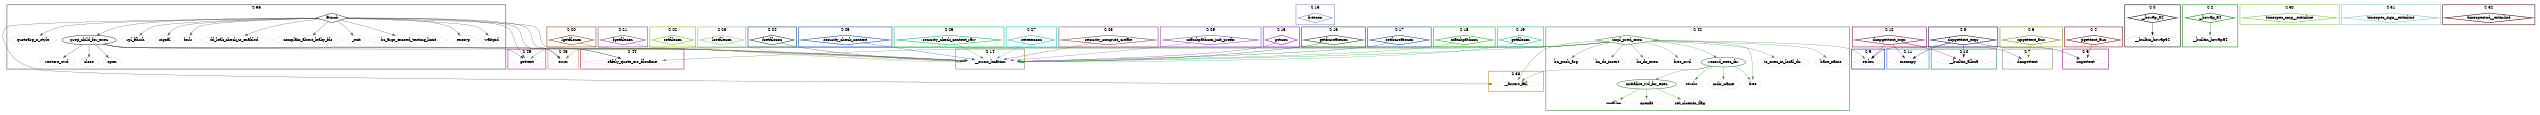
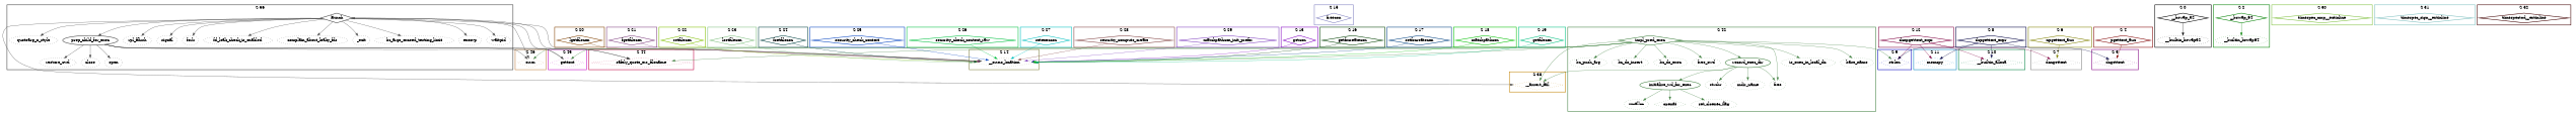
  digraph {
    node [color="#404040" shape=diamond style=dotted]
    edge [color="#404040"]
    n1 [color="#C08000" label=__assert_fail]
    n2 [color="#8080C0" label=freecon style=bold]
    n3 [color="#804000" label=lgetfilecon style=bold]
    n4 [label=prep_child_for_exec style=bold shape=""]
    n5 [label=close shape=""]
    n6 [label=open shape=""]
    n7 [label=restore_cwd shape=""]
    n8 [label=launch style=bold]
    n9 [label=rpl_fflush shape=""]
    n10 [label=signal shape=""]
    n11 [label=fork shape=""]
    n12 [label=fd_leak_check_is_enabled shape=""]
    n13 [label=complain_about_leaky_fds shape=""]
    n14 [label=_exit shape=""]
    n15 [label=bc_args_exceed_testing_limit shape=""]
    n16 [label=execvp shape=""]
    n17 [label=waitpid shape=""]
    n18 [label=quotearg_n_style shape=""]
    n19 [color="#804080" label=fgetfilecon style=bold]
    n20 [color="#80C000" label=setfilecon style=bold]
    n21 [color="#80C080" label=lsetfilecon style=bold]
    n22 [color="#004040" label=fsetfilecon style=bold]
    n23 [color="#0040C0" label=security_check_context style=bold]
    n24 [color="#00C040" label=security_check_context_raw style=bold]
    n25 [color="#00C0C0" label=setexeccon style=bold]
    n26 [color="#804040" label=security_compute_create style=bold]
    n27 [color="#408040" label=initialise_wd_for_exec style=bold shape=""]
    n28 [color="#408040" label=xmalloc shape=""]
    n29 [color="#408040" label=openat]
    n30 [color="#408040" label=set_cloexec_flag shape=""]
    n31 [color="#408040" label=record_exec_dir style=bold shape=""]
    n32 [color="#408040" label=strchr shape=""]
    n33 [color="#408040" label=mdir_name shape=""]
    n34 [color="#408040" label=free shape=""]
    n35 [color="#408040" label=impl_pred_exec style=bold]
    n36 [color="#408040" label=is_exec_in_local_dir shape=""]
    n37 [color="#408040" label=base_name shape=""]
    n38 [color="#408040" label=bc_push_arg shape=""]
    n39 [color="#408040" label=bc_do_insert shape=""]
    n40 [color="#408040" label=bc_do_exec shape=""]
    n41 [color="#408040" label=free_cwd shape=""]
    n42 [color="#8040C0" label=matchpathcon_init_prefix style=bold]
    n43 [color="#C00040" label=safely_quote_err_filename]
    n44 [color="#000000" label=__bswap_32 style=bold]
    n45 [color="#000000" label=__builtin_bswap32 shape=""]
    n46 [color="#C000C0" label=gettext]
    n47 [color="#008040" label=__builtin_alloca]
    n48 [color="#C08040" label=error]
    n49 [color="#008000" label=__bswap_64 style=bold]
    n50 [color="#008000" label=__builtin_bswap64 shape=""]
    n51 [color="#808080" label=dcngettext]
    n52 [color="#0080C0" label=memcpy]
    n53 [color="#800040" label=dcnpgettext_expr style=bold]
    n54 [color="#800000" label=pgettext_aux style=bold]
    n55 [color="#8000C0" label=getcon style=bold]
    n56 [color="#800080" label=dcgettext]
    n57 [color="#808040" label=__errno_location]
    n58 [color="#808000" label=npgettext_aux style=bold]
    n59 [color="#004000" label=getfscreatecon style=bold]
    n60 [color="#80C040" label=timespec_cmp__extinline style=bold]
    n61 [color="#004080" label=setfscreatecon style=bold]
    n62 [color="#000040" label=dcpgettext_expr style=bold]
    n63 [color="#80C0C0" label=timespec_sign__extinline style=bold]
    n64 [color="#00C000" label=matchpathcon style=bold]
    n65 [color="#0000C0" label=strlen]
    n66 [color="#400000" label=timespectod__extinline style=bold]
    n67 [color="#00C080" label=getfilecon style=bold]
    subgraph cluster_1 {
      color="#C08000"
      label="S 38"
      style=bold
      n1
    }
    subgraph cluster_2 {
      color="#8080C0"
      label="S 15"
      style=bold
      n2
    }
    subgraph cluster_3 {
      color="#804000"
      label="S 20"
      style=bold
      n3
    }
    subgraph cluster_4 {
      color="#404040"
      label="S 56"
      style=bold
      n4
      n5
      n6
      n7
      n8
      n9
      n10
      n11
      n12
      n13
      n14
      n15
      n16
      n17
      n18
    }
    subgraph cluster_5 {
      color="#804080"
      label="S 21"
      style=bold
      n19
    }
    subgraph cluster_6 {
      color="#80C000"
      label="S 22"
      style=bold
      n20
    }
    subgraph cluster_7 {
      color="#80C080"
      label="S 23"
      style=bold
      n21
    }
    subgraph cluster_8 {
      color="#004040"
      label="S 24"
      style=bold
      n22
    }
    subgraph cluster_9 {
      color="#0040C0"
      label="S 25"
      style=bold
      n23
    }
    subgraph cluster_10 {
      color="#00C040"
      label="S 26"
      style=bold
      n24
    }
    subgraph cluster_11 {
      color="#00C0C0"
      label="S 27"
      style=bold
      n25
    }
    subgraph cluster_12 {
      color="#804040"
      label="S 28"
      style=bold
      n26
    }
    subgraph cluster_13 {
      color="#408040"
      label="S 42"
      style=bold
      n27
      n28
      n29
      n30
      n31
      n32
      n33
      n34
      n35
      n36
      n37
      n38
      n39
      n40
      n41
    }
    subgraph cluster_14 {
      color="#8040C0"
      label="S 29"
      style=bold
      n42
    }
    subgraph cluster_15 {
      color="#C00040"
      label="S 44"
      style=bold
      n43
    }
    subgraph cluster_16 {
      color="#000000"
      label="S 0"
      style=bold
      n44
      n45
    }
    subgraph cluster_17 {
      color="#C000C0"
      label="S 45"
      style=bold
      n46
    }
    subgraph cluster_18 {
      color="#008040"
      label="S 10"
      style=bold
      n47
    }
    subgraph cluster_19 {
      color="#C08040"
      label="S 46"
      style=bold
      n48
    }
    subgraph cluster_20 {
      color="#008000"
      label="S 2"
      style=bold
      n49
      n50
    }
    subgraph cluster_21 {
      color="#808080"
      label="S 7"
      style=bold
      n51
    }
    subgraph cluster_22 {
      color="#0080C0"
      label="S 11"
      style=bold
      n52
    }
    subgraph cluster_23 {
      color="#800040"
      label="S 12"
      style=bold
      n53
    }
    subgraph cluster_24 {
      color="#800000"
      label="S 4"
      style=bold
      n54
    }
    subgraph cluster_25 {
      color="#8000C0"
      label="S 13"
      style=bold
      n55
    }
    subgraph cluster_26 {
      color="#800080"
      label="S 5"
      style=bold
      n56
    }
    subgraph cluster_27 {
      color="#808040"
      label="S 14"
      style=bold
      n57
    }
    subgraph cluster_28 {
      color="#808000"
      label="S 6"
      style=bold
      n58
    }
    subgraph cluster_29 {
      color="#004000"
      label="S 16"
      style=bold
      n59
    }
    subgraph cluster_30 {
      color="#80C040"
      label="S 30"
      style=bold
      n60
    }
    subgraph cluster_31 {
      color="#004080"
      label="S 17"
      style=bold
      n61
    }
    subgraph cluster_32 {
      color="#000040"
      label="S 8"
      style=bold
      n62
    }
    subgraph cluster_33 {
      color="#80C0C0"
      label="S 31"
      style=bold
      n63
    }
    subgraph cluster_34 {
      color="#00C000"
      label="S 18"
      style=bold
      n64
    }
    subgraph cluster_35 {
      color="#0000C0"
      label="S 9"
      style=bold
      n65
    }
    subgraph cluster_36 {
      color="#400000"
      label="S 32"
      style=bold
      n66
    }
    subgraph cluster_37 {
      color="#00C080"
      label="S 19"
      style=bold
      n67
    }
    n3 -> n57 [color="#804000"]
    n4 -> n5
    n4 -> n6
    n4 -> n7
    n4 -> n43
    n4 -> n46
    n4 -> n48
    n4 -> n57
    n8 -> n1
    n8 -> n4
    n8 -> n9
    n8 -> n10
    n8 -> n11
    n8 -> n12
    n8 -> n13
    n8 -> n14
    n8 -> n15
    n8 -> n16
    n8 -> n17
    n8 -> n18
    n8 -> n43
-   n8 -> n46
+   n46 -> n8
    n8 -> n48
    n8 -> n57
    n19 -> n57 [color="#804080"]
    n20 -> n57 [color="#80C000"]
    n21 -> n57 [color="#80C080"]
    n22 -> n57 [color="#004040"]
    n23 -> n57 [color="#0040C0"]
    n24 -> n57 [color="#00C040"]
    n25 -> n57 [color="#00C0C0"]
    n26 -> n57 [color="#804040"]
    n27 -> n28 [color="#408040"]
    n27 -> n29 [color="#408040"]
    n27 -> n30 [color="#408040"]
    n31 -> n1 [color="#408040"]
    n31 -> n27 [color="#408040"]
    n31 -> n32 [color="#408040"]
    n31 -> n33 [color="#408040"]
    n31 -> n34 [color="#408040"]
    n35 -> n1 [color="#408040"]
    n35 -> n31 [color="#408040"]
    n35 -> n34 [color="#408040"]
    n35 -> n36 [color="#408040"]
    n35 -> n37 [color="#408040"]
    n35 -> n38 [color="#408040"]
    n35 -> n39 [color="#408040"]
    n35 -> n40 [color="#408040"]
    n35 -> n41 [color="#408040"]
    n35 -> n43 [color="#408040"]
    n35 -> n46 [color="#408040"]
    n35 -> n48 [color="#408040"]
    n35 -> n57 [color="#408040"]
    n35 -> n65 [color="#408040"]
    n42 -> n57 [color="#8040C0"]
    n44 -> n45 [color="#000000"]
    n49 -> n50 [color="#008000"]
    n53 -> n47 [color="#800040"]
    n53 -> n51 [color="#800040"]
    n53 -> n52 [color="#800040"]
    n53 -> n65 [color="#800040"]
    n54 -> n56 [color="#800000"]
    n55 -> n57 [color="#8000C0"]
    n58 -> n51 [color="#808000"]
    n59 -> n57 [color="#004000"]
    n61 -> n57 [color="#004080"]
    n62 -> n47 [color="#000040"]
    n62 -> n52 [color="#000040"]
    n62 -> n56 [color="#000040"]
    n62 -> n65 [color="#000040"]
    n64 -> n57 [color="#00C000"]
    n67 -> n57 [color="#00C080"]
  }
